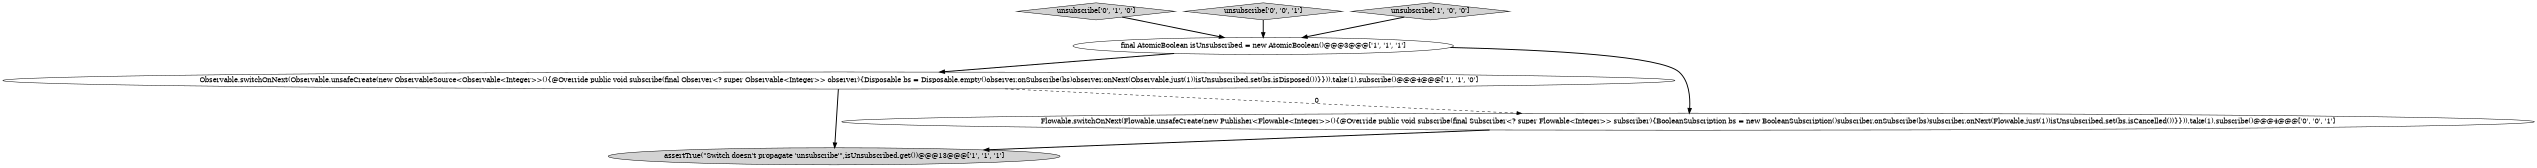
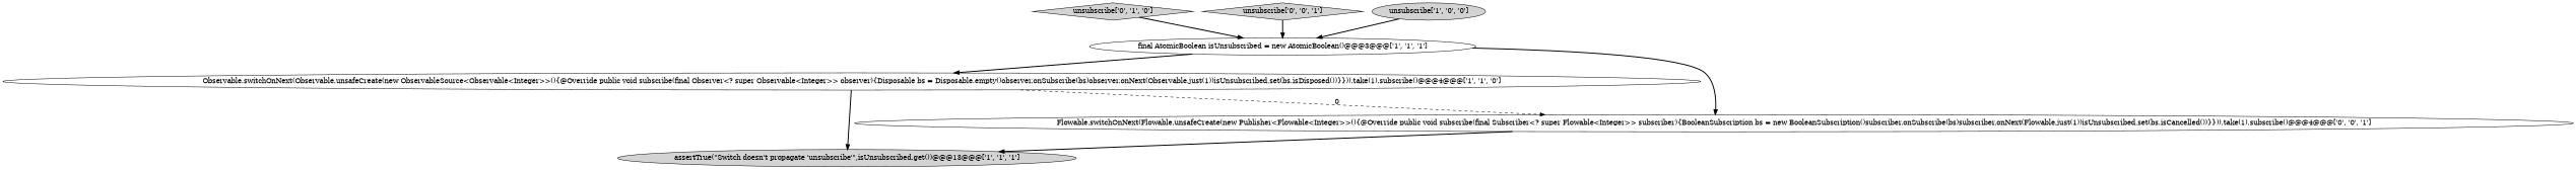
  digraph {
    node [fillcolor=lightgray shape=ellipse style=filled]
    edge [style=bold]
    n1 [label="unsubscribe['0', '1', '0']" shape=diamond]
    n2 [fillcolor=white label="final AtomicBoolean isUnsubscribed = new AtomicBoolean()@@@3@@@['1', '1', '1']"]
    n3 [fillcolor=white label="Observable.switchOnNext(Observable.unsafeCreate(new ObservableSource<Observable<Integer>>(){@Override public void subscribe(final Observer<? super Observable<Integer>> observer){Disposable bs = Disposable.empty()observer.onSubscribe(bs)observer.onNext(Observable.just(1))isUnsubscribed.set(bs.isDisposed())}})).take(1).subscribe()@@@4@@@['1', '1', '0']"]
    n4 [fillcolor=white label="Flowable.switchOnNext(Flowable.unsafeCreate(new Publisher<Flowable<Integer>>(){@Override public void subscribe(final Subscriber<? super Flowable<Integer>> subscriber){BooleanSubscription bs = new BooleanSubscription()subscriber.onSubscribe(bs)subscriber.onNext(Flowable.just(1))isUnsubscribed.set(bs.isCancelled())}})).take(1).subscribe()@@@4@@@['0', '0', '1']"]
    n5 [label="assertTrue(\"Switch doesn't propagate 'unsubscribe'\",isUnsubscribed.get())@@@13@@@['1', '1', '1']"]
    n6 [label="unsubscribe['0', '0', '1']" shape=diamond]
-   n7 [label="unsubscribe['1', '0', '0']" shape=diamond]
+   n7 [label="unsubscribe['1', '0', '0']"]
    n1 -> n2
    n2 -> n3
    n2 -> n4
    n3 -> n4 [label=0 style=dashed]
    n3 -> n5
    n4 -> n5
    n6 -> n2
    n7 -> n2
  }
